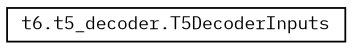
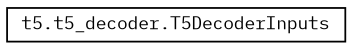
  digraph {
    rankdir=LR
    fontname="IBM Plex Mono"
-   n1 [color=black fillcolor=white fontname="IBM Plex Mono" fontsize=10 height=0.2 label="t6.t5_decoder.T5DecoderInputs" shape=record style=filled width=0.4]
+   n1 [color=black fillcolor=white fontname="IBM Plex Mono" fontsize=10 height=0.2 label="t5.t5_decoder.T5DecoderInputs" shape=record style=filled width=0.4]
  }
